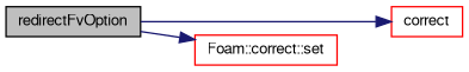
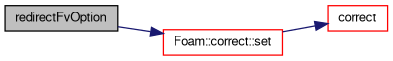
  digraph {
    rankdir=LR
    node [color=red fontname=FreeSans fontsize=10 shape=record]
    edge [color=midnightblue fontname=FreeSans fontsize=10 labelfontname=FreeSans labelfontsize=10 style=solid]
    n1 [color=black fillcolor=grey75 fontcolor=black height=0.2 label=redirectFvOption style=filled width=0.4]
    n2 [height=0.2 label=correct width=0.4]
    n3 [height=0.2 label="Foam::correct::set" width=0.4]
-   n1 -> n2
+   n3 -> n2
    n1 -> n3
  }
